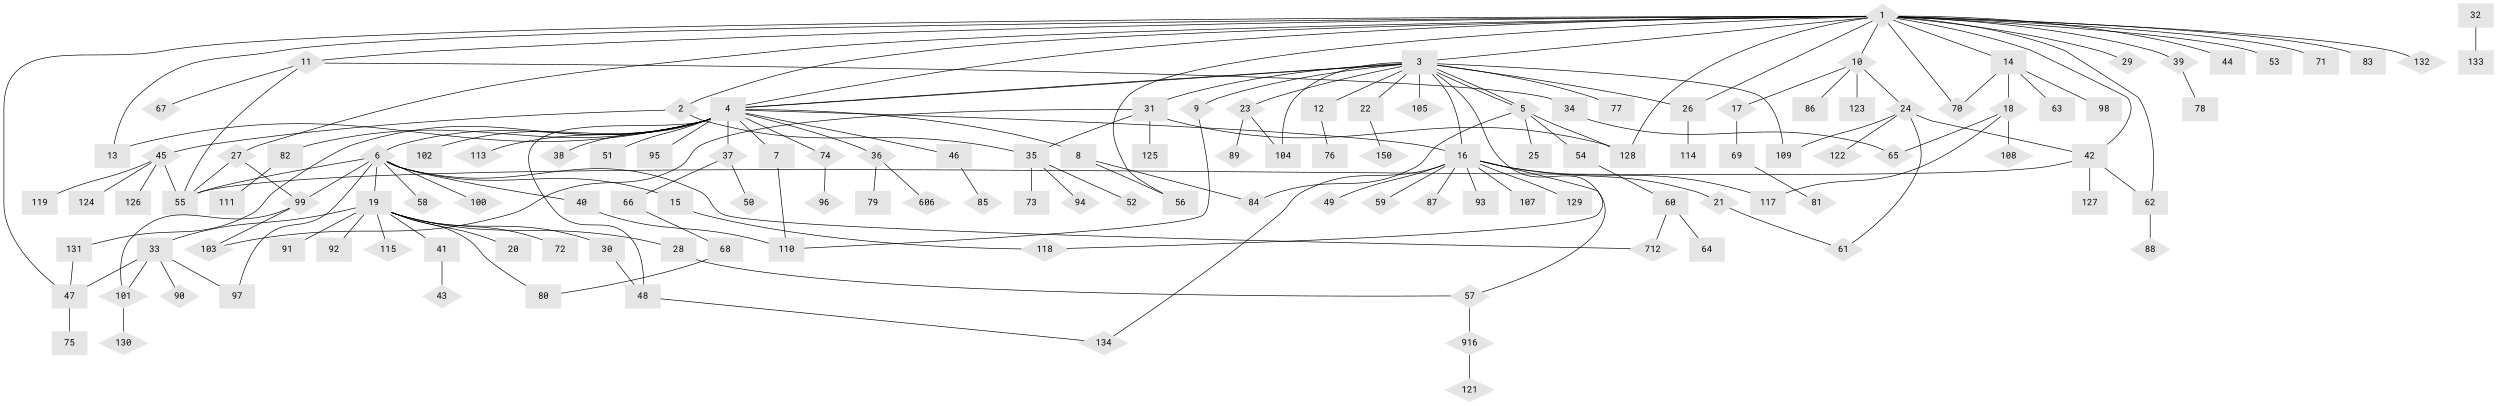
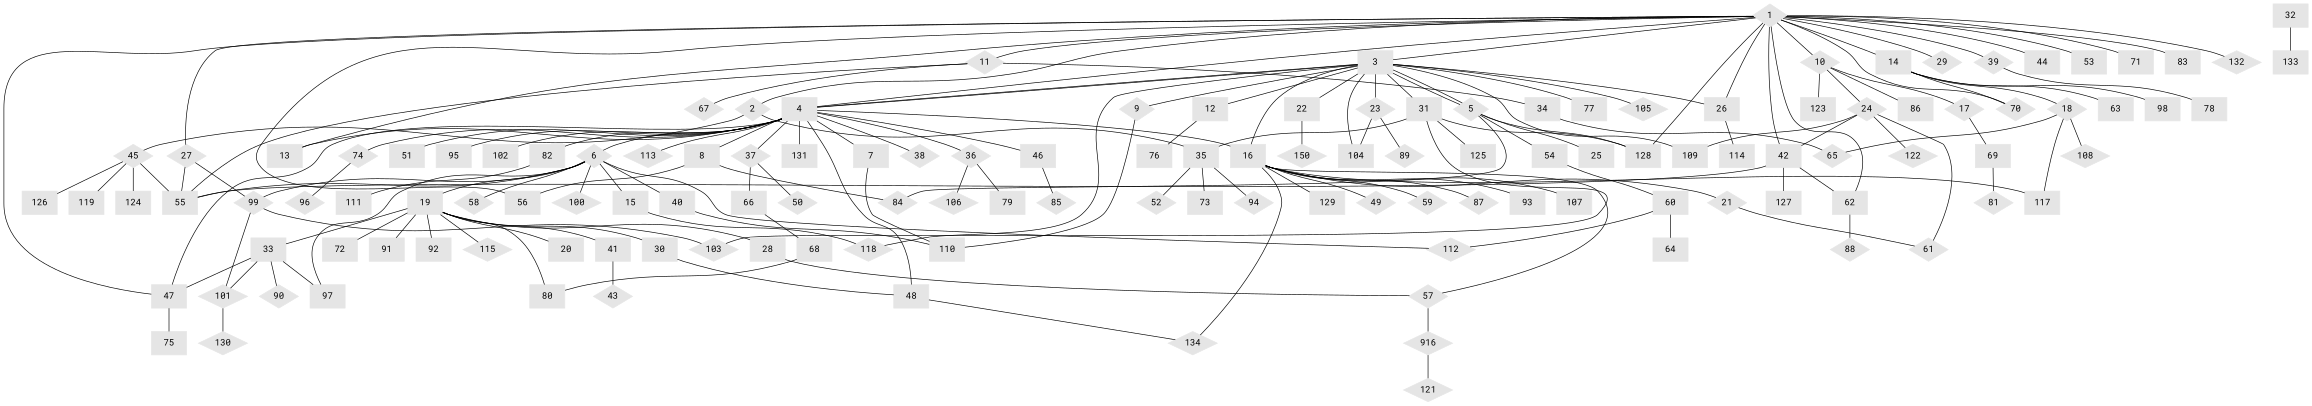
  graph {
    fontname="Roboto Mono"
    node [color=gray90 fontname="Roboto Mono" shape=box style=filled]
    edge [fontname="Roboto Mono"]
    1 [shape=diamond]
    2 [shape=diamond]
    3
    4
    10 [shape=diamond]
    11 [shape=diamond]
    13
    14
    26
    27 [shape=diamond]
    29 [shape=diamond]
    39 [shape=diamond]
    42
    44
    47
    53
    56
    62
    70 [shape=diamond]
    71
    83
    128
    132 [shape=diamond]
    35
    45 [shape=diamond]
    5 [shape=diamond]
    9 [shape=diamond]
    12
    16
    22
    23 [shape=diamond]
    31
    77
    105 [shape=diamond]
    109
    118 [shape=diamond]
    104
    6 [shape=diamond]
    7
    8
    36 [shape=diamond]
    37 [shape=diamond]
    38 [shape=diamond]
    46
    48
    51
    74 [shape=diamond]
    82
    95
    102
    113 [shape=diamond]
    131
    17 [shape=diamond]
    24 [shape=diamond]
    86
    123
    55
    34
    67 [shape=diamond]
    18 [shape=diamond]
    63
    98
    114
    99 [shape=diamond]
    78
    127
    75
    88 [shape=diamond]
    52 [shape=diamond]
    73
    94 [shape=diamond]
    119
    124
    126
    25
    54
    84 [shape=diamond]
    110
    76
    21 [shape=diamond]
    49 [shape=diamond]
    57 [shape=diamond]
    59 [shape=diamond]
    87 [shape=diamond]
    93
    107
    117
    129
    134 [shape=diamond]
    n90 [label=150 shape=diamond]
    89 [shape=diamond]
    103 [shape=diamond]
    125
    32
    133
    15
    19
    40
    58 [shape=diamond]
    97
    100 [shape=diamond]
-   112 [shape=diamond label=712]
+   112 [shape=diamond]
    79
-   106 [shape=diamond label=606]
+   106 [shape=diamond]
    50 [shape=diamond]
    66
    85 [shape=diamond]
    96 [shape=diamond]
    111
    60
    20
    28
    30
    33
    41
    72
    80
    91
    92
    115 [shape=diamond]
    101 [shape=diamond]
    69
    61 [shape=diamond]
    122 [shape=diamond]
    65 [shape=diamond]
    108 [shape=diamond]
    n127 [label=916 shape=diamond]
    81 [shape=diamond]
    90 [shape=diamond]
    43 [shape=diamond]
    130 [shape=diamond]
    68
    64
    121 [shape=diamond]
    1 -- 2
    1 -- 3
    1 -- 4
    1 -- 10
    1 -- 11
    1 -- 13
    1 -- 14
    1 -- 26
    1 -- 27
    1 -- 29
    1 -- 39
    1 -- 42
    1 -- 44
    1 -- 47
    1 -- 53
    1 -- 56
    1 -- 62
    1 -- 70
    1 -- 71
    1 -- 83
    1 -- 128
    1 -- 132
    2 -- 35
    2 -- 45
    3 -- 4
    3 -- 4
    3 -- 26
    3 -- 5
    3 -- 5
    3 -- 9
    3 -- 12
    3 -- 16
    3 -- 22
    3 -- 23
    3 -- 31
    3 -- 77
    3 -- 105
    3 -- 109
    3 -- 118
    3 -- 104
    4 -- 13
-   131 -- 47
+   4 -- 47
    4 -- 16
    4 -- 6
    4 -- 7
    4 -- 8
    4 -- 36
    4 -- 37
    4 -- 38
    4 -- 46
    4 -- 48
    4 -- 51
    4 -- 74
    4 -- 82
    4 -- 95
    4 -- 102
    4 -- 113
    4 -- 131
    10 -- 17
    10 -- 24
    10 -- 86
    10 -- 123
    11 -- 55
    11 -- 34
    11 -- 67
    14 -- 70
    14 -- 18
    14 -- 63
    14 -- 98
    26 -- 114
    27 -- 55
    27 -- 99
    39 -- 78
    42 -- 62
    42 -- 55
    42 -- 127
    47 -- 75
    62 -- 88
    35 -- 52
    35 -- 73
    35 -- 94
    45 -- 55
    45 -- 119
    45 -- 124
    45 -- 126
    5 -- 128
    5 -- 25
    5 -- 54
    5 -- 84
    9 -- 110
    12 -- 76
    16 -- 21
    16 -- 49
    16 -- 57
    16 -- 59
    16 -- 87
    16 -- 93
    16 -- 107
    16 -- 117
    16 -- 129
    16 -- 134
    22 -- n90
    23 -- 104
    23 -- 89
    31 -- 128
    31 -- 35
    31 -- 103
    31 -- 125
    6 -- 55
    6 -- 99
    6 -- 15
    6 -- 19
    6 -- 40
    6 -- 58
    6 -- 97
    6 -- 100
    6 -- 112
    7 -- 110
    8 -- 56
    8 -- 84
    36 -- 79
    36 -- 106
    37 -- 50
    37 -- 66
    46 -- 85
    48 -- 134
    74 -- 96
    82 -- 111
    17 -- 69
    24 -- 42
    24 -- 109
    24 -- 61
    24 -- 122
    34 -- 65
    18 -- 117
    18 -- 65
    18 -- 108
    99 -- 103
    99 -- 101
    54 -- 60
    21 -- 61
    57 -- n127
    32 -- 133
    15 -- 118
    19 -- 20
    19 -- 28
    19 -- 30
    19 -- 33
    19 -- 41
    19 -- 72
    19 -- 80
    19 -- 91
    19 -- 92
    19 -- 115
    40 -- 110
    66 -- 68
    60 -- 112
    60 -- 64
    28 -- 57
    30 -- 48
    33 -- 47
    33 -- 97
    33 -- 101
    33 -- 90
    41 -- 43
    101 -- 130
    69 -- 81
    n127 -- 121
    68 -- 80
  }
